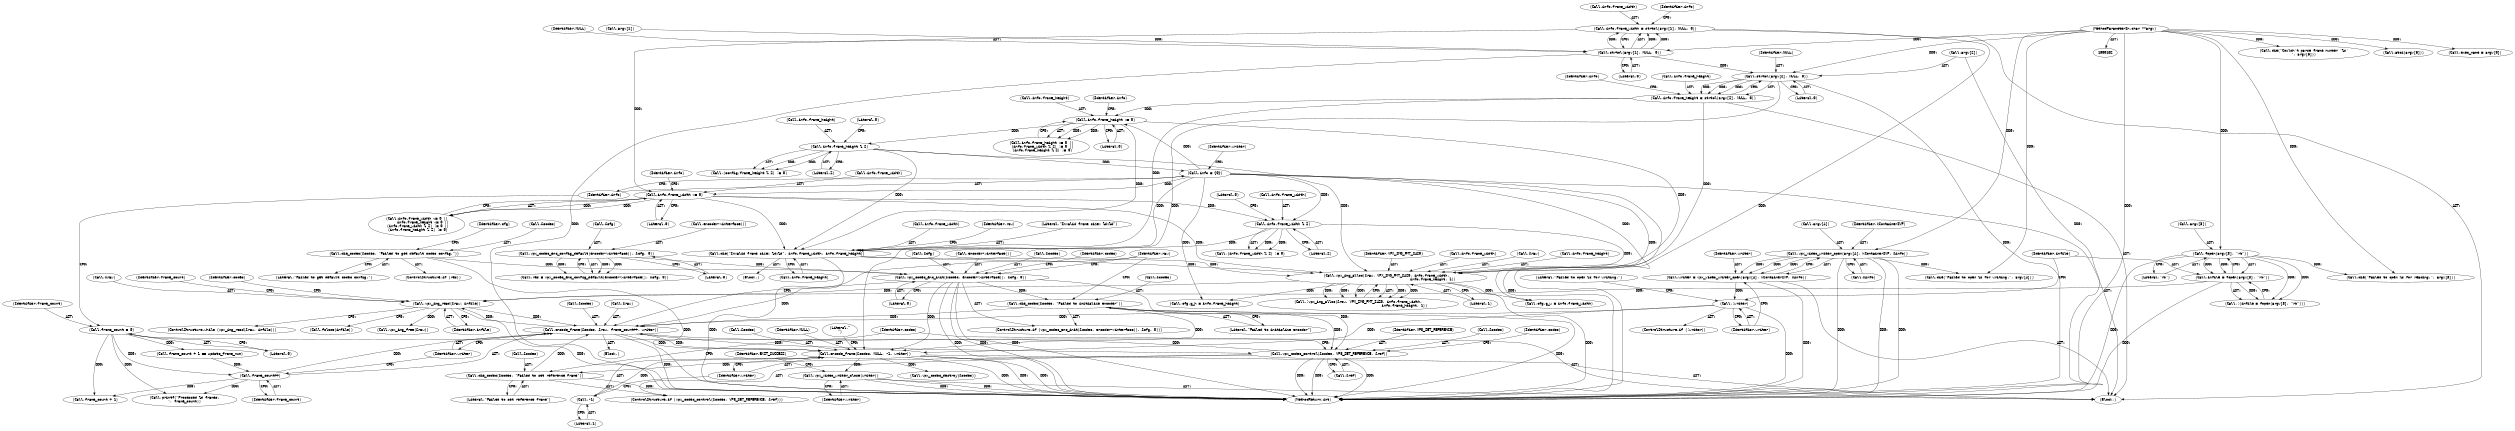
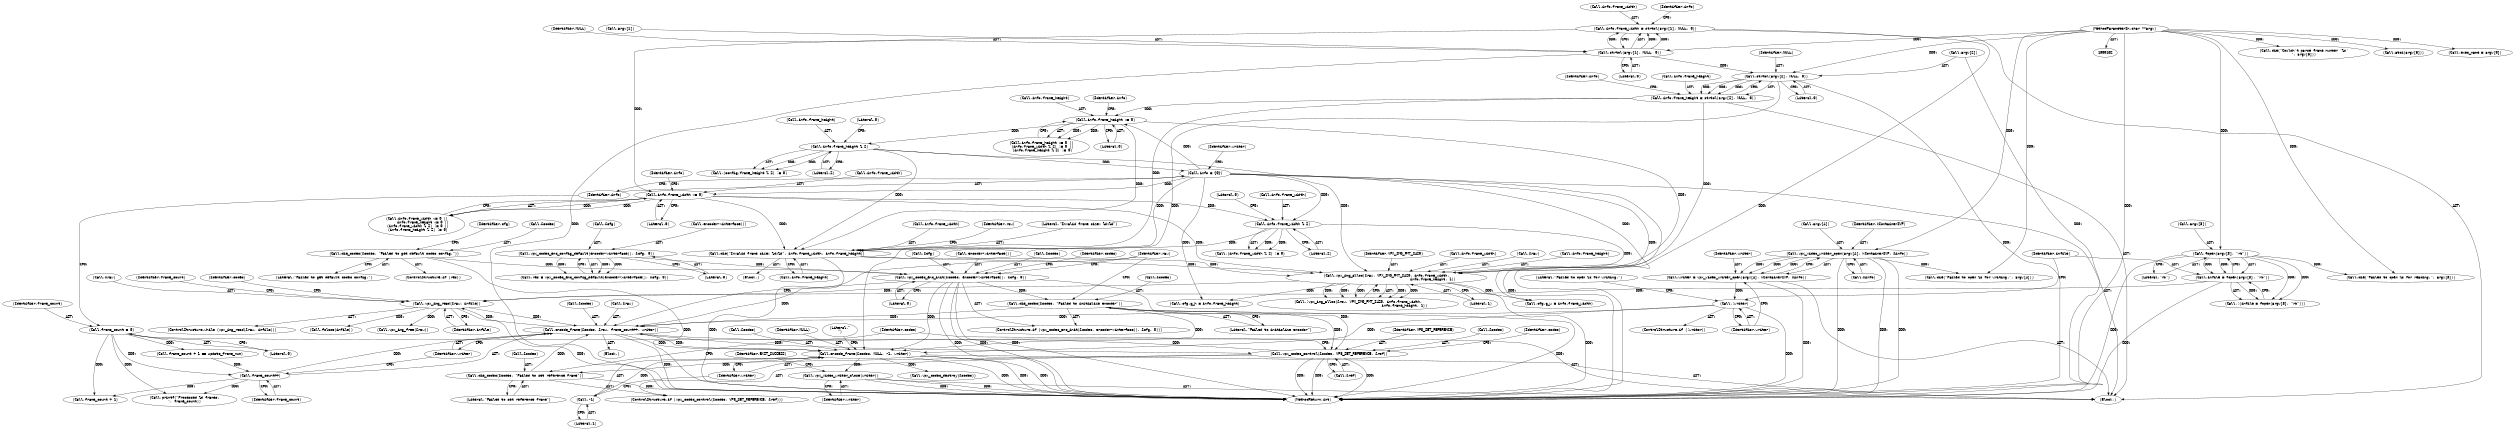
  digraph {
    fontname="DejaVu Sans Mono"
    node [fontname="DejaVu Sans Mono"]
    edge [fontname="DejaVu Sans Mono"]
    n1 [label="(Call,vpx_video_writer_close(writer))"]
    n2 [label="(Identifier,writer)"]
    n3 [label="(MethodReturn,int)"]
    n4 [label="(Block,)"]
    n5 [label="(Call,encode_frame(&codec, NULL, -1, writer))"]
    n6 [label="(Identifier,writer)"]
    n7 [label="(Call,vpx_codec_destroy(&codec))"]
    n8 [label="(Call,-1)"]
    n9 [label="(Call,vpx_codec_enc_init(&codec, encoder->interface(), &cfg, 0))"]
    n10 [label="(Call,encode_frame(&codec, &raw, frame_count++, writer))"]
    n11 [label="(Call,vpx_codec_control(&codec, VP8_SET_REFERENCE, &ref))"]
    n12 [label="(Call,die_codec(&codec, \"Failed to initialize encoder\"))"]
    n13 [label="(Literal,0)"]
    n14 [label="(ControlStructure,if (vpx_codec_enc_init(&codec, encoder->interface(), &cfg, 0)))"]
    n15 [label="(Call,vpx_img_read(&raw, infile))"]
    n16 [label="(Identifier,writer)"]
    n17 [label="(Block,)"]
    n18 [label="(Call,die_codec(&codec, \"Failed to set reference frame\"))"]
    n19 [label="(ControlStructure,if (vpx_codec_control(&codec, VP8_SET_REFERENCE, &ref)))"]
    n20 [label="(Call,&ref)"]
    n21 [label="(Literal,\"Failed to initialize encoder\")"]
    n22 [label="(Call,die_codec(&codec, \"Failed to get default codec config.\"))"]
    n23 [label="(ControlStructure,if (res))"]
    n24 [label="(Literal,\"Failed to get default codec config.\")"]
    n25 [label="(Call,vpx_codec_enc_config_default(encoder->interface(), &cfg, 0))"]
    n26 [label="(Call,res = vpx_codec_enc_config_default(encoder->interface(), &cfg, 0))"]
    n27 [label="(Literal,0)"]
    n28 [label="(ControlStructure,while (vpx_img_read(&raw, infile)))"]
    n29 [label="(Call,fclose(infile))"]
    n30 [label="(Call,vpx_img_free(&raw))"]
    n31 [label="(Identifier,infile)"]
    n32 [label="(Call,frame_count++)"]
    n33 [label="(Literal,\"Failed to set reference frame\")"]
    n34 [label="(Call,vpx_img_alloc(&raw, VPX_IMG_FMT_I420, info.frame_width,\n                                             info.frame_height, 1))"]
    n35 [label="(Call,cfg.g_h = info.frame_height)"]
    n36 [label="(Literal,1)"]
    n37 [label="(Call,!vpx_img_alloc(&raw, VPX_IMG_FMT_I420, info.frame_width,\n                                             info.frame_height, 1))"]
    n38 [label="(Call,cfg.g_w = info.frame_width)"]
    n39 [label="(Call,die(\"Invalid frame size: %dx%d\", info.frame_width, info.frame_height))"]
    n40 [label="(Block,)"]
    n41 [label="(Call,info.frame_height)"]
    n42 [label="(Call,info.frame_width <= 0)"]
    n43 [label="(Call,info.frame_width % 2)"]
    n44 [label="(Call,info.frame_width <= 0 ||\n      info.frame_height <= 0 ||\n (info.frame_width % 2) != 0 ||\n (info.frame_height % 2) != 0)"]
    n45 [label="(Literal,0)"]
    n46 [label="(Call,(info.frame_width % 2) != 0)"]
    n47 [label="(Literal,2)"]
    n48 [label="(Call,info.frame_width = strtol(argv[1], NULL, 0))"]
    n49 [label="(Call,strtol(argv[1], NULL, 0))"]
    n50 [label="(Call,strtol(argv[2], NULL, 0))"]
    n51 [label="(Literal,0)"]
    n52 [label="(Call,info.frame_height = strtol(argv[2], NULL, 0))"]
    n53 [label="(Literal,0)"]
    n54 [label="(MethodParameterIn,char **argv)"]
    n55 [label="(Call,fopen(argv[3], \"rb\"))"]
    n56 [label="(Call,vpx_video_writer_open(argv[4], kContainerIVF, &info))"]
    n57 [label="(Call,die(\"Failed to open %s for writing.\", argv[4]))"]
    n58 [label="(Call,die(\"Failed to open %s for reading.\", argv[3]))"]
    n59 [label="(Call,die(\"Couldn't parse frame number '%s'\n\", argv[5]))"]
    n60 [label="(Call,atoi(argv[5]))"]
    n61 [label="(Call,exec_name = argv[0])"]
    1000102
    n63 [label="(Call,infile = fopen(argv[3], \"rb\"))"]
    n64 [label="(Call,!(infile = fopen(argv[3], \"rb\")))"]
    n65 [label="(Literal,\"rb\")"]
    n66 [label="(Call,writer = vpx_video_writer_open(argv[4], kContainerIVF, &info))"]
    n67 [label="(Call,&info)"]
    n68 [label="(Call,info = {0})"]
    n69 [label="(Call,info.frame_height <= 0)"]
    n70 [label="(Identifier,info)"]
    n71 [label="(Call,info.frame_height % 2)"]
    n72 [label="(Literal,0)"]
    n73 [label="(Call,info.frame_height <= 0 ||\n (info.frame_width % 2) != 0 ||\n (info.frame_height % 2) != 0)"]
    n74 [label="(Call,(config.frame_height % 2) != 0)"]
    n75 [label="(Literal,2)"]
    n76 [label="(Call,frame_count = 0)"]
    n77 [label="(Call,frame_count + 1)"]
    n78 [label="(Call,printf(\"Processed %d frames.\n\", frame_count))"]
    n79 [label="(Identifier,frame_count)"]
    n80 [label="(Call,frame_count + 1 == update_frame_num)"]
    n81 [label="(Literal,0)"]
    n82 [label="(Call,!writer)"]
    n83 [label="(Identifier,writer)"]
    n84 [label="(ControlStructure,if (!writer))"]
    n85 [label="(Literal,1)"]
    n86 [label="(Identifier,info)"]
    n87 [label="(Identifier,writer)"]
    n88 [label="(Call,argv[2])"]
    n89 [label="(Identifier,NULL)"]
    n90 [label="(Identifier,kContainerIVF)"]
    n91 [label="(Identifier,info)"]
    n92 [label="(Identifier,VPX_IMG_FMT_I420)"]
    n93 [label="(Literal,\"Failed to open %s for writing.\")"]
    n94 [label="(Identifier,VP8_SET_REFERENCE)"]
    n95 [label="(Identifier,NULL)"]
    n96 [label="(Call,&codec)"]
    n97 [label="(Literal,\"\n\")"]
    n98 [label="(Call,&codec)"]
    n99 [label="(Call,info.frame_height)"]
    n100 [label="(Call,info.frame_width)"]
    n101 [label="(Identifier,cfg)"]
    n102 [label="(Identifier,writer)"]
    n103 [label="(Call,info.frame_width)"]
    n104 [label="(Call,info.frame_width)"]
    n105 [label="(Literal,0)"]
    n106 [label="(Call,info.frame_width)"]
    n107 [label="(Call,argv[3])"]
    n108 [label="(Identifier,raw)"]
    n109 [label="(Call,&codec)"]
    n110 [label="(Call,&raw)"]
    n111 [label="(Call,info.frame_width)"]
    n112 [label="(Identifier,frame_count)"]
    n113 [label="(Call,&codec)"]
    n114 [label="(Call,&cfg)"]
    n115 [label="(Call,&cfg)"]
    n116 [label="(Identifier,raw)"]
    n117 [label="(Identifier,codec)"]
    n118 [label="(Call,encoder->interface())"]
    n119 [label="(Call,argv[4])"]
    n120 [label="(Call,&raw)"]
    n121 [label="(Literal,0)"]
    n122 [label="(Identifier,NULL)"]
    n123 [label="(Call,&codec)"]
    n124 [label="(Literal,\"Invalid frame size: %dx%d\")"]
    n125 [label="(Call,encoder->interface())"]
    n126 [label="(Identifier,codec)"]
    n127 [label="(Call,&raw)"]
    n128 [label="(Identifier,codec)"]
    n129 [label="(Call,&codec)"]
    n130 [label="(Identifier,info)"]
    n131 [label="(Identifier,info)"]
    n132 [label="(Identifier,EXIT_SUCCESS)"]
    n133 [label="(Identifier,infile)"]
    n134 [label="(Call,&codec)"]
    n135 [label="(Call,info.frame_height)"]
    n136 [label="(Call,info.frame_height)"]
    n137 [label="(Call,info.frame_height)"]
    n138 [label="(Identifier,frame_count)"]
    n139 [label="(Identifier,codec)"]
    n140 [label="(Call,argv[1])"]
    n1 -> n2 [label="CFG: "]
    n1 -> n3 [label="DDG: "]
    n1 -> n3 [label="DDG: "]
    n1 -> n4 [label="AST: "]
    n2 -> n1 [label="AST: "]
    n5 -> n1 [label="DDG: "]
    n5 -> n3 [label="DDG: "]
    n5 -> n3 [label="DDG: "]
    n5 -> n3 [label="DDG: "]
    n5 -> n4 [label="AST: "]
    n5 -> n6 [label="CFG: "]
    n5 -> n7 [label="DDG: "]
    n6 -> n5 [label="AST: "]
    n6 -> n8 [label="CFG: "]
    n8 -> n5 [label="AST: "]
    n8 -> n5 [label="DDG: "]
    n8 -> n85 [label="CFG: "]
    n9 -> n3 [label="DDG: "]
    n9 -> n3 [label="DDG: "]
    n9 -> n3 [label="DDG: "]
    n9 -> n5 [label="DDG: "]
    n9 -> n10 [label="DDG: "]
    n9 -> n11 [label="DDG: "]
    n9 -> n12 [label="DDG: "]
    n9 -> n13 [label="CFG: "]
    n9 -> n14 [label="AST: "]
    n10 -> n3 [label="DDG: "]
    n10 -> n5 [label="DDG: "]
    n10 -> n5 [label="DDG: "]
    n10 -> n11 [label="DDG: "]
    n10 -> n15 [label="DDG: "]
    n10 -> n16 [label="CFG: "]
    n10 -> n17 [label="AST: "]
    n11 -> n3 [label="DDG: "]
    n11 -> n3 [label="DDG: "]
    n11 -> n3 [label="DDG: "]
    n11 -> n10 [label="DDG: "]
    n11 -> n18 [label="DDG: "]
    n11 -> n19 [label="AST: "]
    n11 -> n20 [label="CFG: "]
    n12 -> n3 [label="DDG: "]
    n12 -> n5 [label="DDG: "]
    n12 -> n10 [label="DDG: "]
    n12 -> n11 [label="DDG: "]
    n12 -> n14 [label="AST: "]
    n12 -> n21 [label="CFG: "]
    n13 -> n9 [label="AST: "]
    n15 -> n3 [label="DDG: "]
    n15 -> n10 [label="DDG: "]
-   n15 -> n28 [label="CFG: "]
-   n15 -> n29 [label="CFG: "]
+   n15 -> n28 [label="AST: "]
+   n15 -> n29 [label="DDG: "]
    n15 -> n30 [label="DDG: "]
    n15 -> n31 [label="CFG: "]
    n16 -> n10 [label="AST: "]
    n16 -> n32 [label="CFG: "]
    n18 -> n3 [label="DDG: "]
    n18 -> n10 [label="DDG: "]
    n18 -> n19 [label="AST: "]
    n18 -> n33 [label="CFG: "]
    n20 -> n11 [label="AST: "]
    n21 -> n12 [label="AST: "]
    n22 -> n3 [label="DDG: "]
    n22 -> n9 [label="DDG: "]
    n22 -> n23 [label="AST: "]
    n22 -> n24 [label="CFG: "]
    n24 -> n22 [label="AST: "]
    n25 -> n9 [label="DDG: "]
    n25 -> n26 [label="AST: "]
    n25 -> n26 [label="DDG: "]
    n25 -> n26 [label="DDG: "]
    n25 -> n26 [label="DDG: "]
    n25 -> n27 [label="CFG: "]
    n26 -> n25 [label="CFG: "]
    n27 -> n25 [label="AST: "]
    n31 -> n15 [label="AST: "]
    n32 -> n10 [label="AST: "]
    n32 -> n10 [label="DDG: "]
    n32 -> n77 [label="DDG: "]
    n32 -> n78 [label="DDG: "]
    n32 -> n79 [label="CFG: "]
    n33 -> n18 [label="AST: "]
    n34 -> n3 [label="DDG: "]
    n34 -> n15 [label="DDG: "]
    n34 -> n35 [label="DDG: "]
    n34 -> n36 [label="CFG: "]
    n34 -> n37 [label="AST: "]
    n34 -> n37 [label="DDG: "]
    n34 -> n37 [label="DDG: "]
    n34 -> n37 [label="DDG: "]
    n34 -> n37 [label="DDG: "]
    n34 -> n37 [label="DDG: "]
    n34 -> n38 [label="DDG: "]
    n36 -> n34 [label="AST: "]
    n37 -> n34 [label="CFG: "]
    n39 -> n3 [label="DDG: "]
    n39 -> n34 [label="DDG: "]
    n39 -> n34 [label="DDG: "]
    n39 -> n40 [label="AST: "]
    n39 -> n41 [label="CFG: "]
    n41 -> n39 [label="AST: "]
    n42 -> n34 [label="DDG: "]
    n42 -> n39 [label="DDG: "]
    n42 -> n43 [label="DDG: "]
    n42 -> n44 [label="AST: "]
    n42 -> n44 [label="DDG: "]
    n42 -> n44 [label="DDG: "]
    n42 -> n45 [label="CFG: "]
    n43 -> n34 [label="DDG: "]
    n43 -> n39 [label="DDG: "]
    n43 -> n46 [label="AST: "]
    n43 -> n46 [label="DDG: "]
    n43 -> n46 [label="DDG: "]
    n43 -> n47 [label="CFG: "]
    n44 -> n42 [label="CFG: "]
    n45 -> n42 [label="AST: "]
    n47 -> n43 [label="AST: "]
    n48 -> n3 [label="DDG: "]
    n48 -> n4 [label="AST: "]
    n48 -> n42 [label="DDG: "]
    n48 -> n49 [label="CFG: "]
    n49 -> n3 [label="DDG: "]
    n49 -> n48 [label="AST: "]
    n49 -> n48 [label="DDG: "]
    n49 -> n48 [label="DDG: "]
    n49 -> n48 [label="DDG: "]
    n49 -> n50 [label="DDG: "]
    n49 -> n51 [label="CFG: "]
    n50 -> n3 [label="DDG: "]
    n50 -> n5 [label="DDG: "]
    n50 -> n52 [label="AST: "]
    n50 -> n52 [label="DDG: "]
    n50 -> n52 [label="DDG: "]
    n50 -> n52 [label="DDG: "]
    n50 -> n53 [label="CFG: "]
    n51 -> n49 [label="AST: "]
    n52 -> n4 [label="AST: "]
    n52 -> n34 [label="DDG: "]
    n52 -> n39 [label="DDG: "]
    n52 -> n50 [label="CFG: "]
    n52 -> n69 [label="DDG: "]
    n53 -> n50 [label="AST: "]
    n54 -> n3 [label="DDG: "]
    n54 -> n49 [label="DDG: "]
    n54 -> n50 [label="DDG: "]
    n54 -> n55 [label="DDG: "]
    n54 -> n56 [label="DDG: "]
    n54 -> n57 [label="DDG: "]
    n54 -> n58 [label="DDG: "]
    n54 -> n59 [label="DDG: "]
    n54 -> n60 [label="DDG: "]
    n54 -> n61 [label="DDG: "]
    n54 -> 1000102 [label="AST: "]
    n55 -> n3 [label="DDG: "]
    n55 -> n58 [label="DDG: "]
    n55 -> n63 [label="AST: "]
    n55 -> n63 [label="DDG: "]
    n55 -> n63 [label="DDG: "]
    n55 -> n64 [label="DDG: "]
    n55 -> n64 [label="DDG: "]
    n55 -> n65 [label="CFG: "]
    n56 -> n3 [label="DDG: "]
    n56 -> n3 [label="DDG: "]
    n56 -> n3 [label="DDG: "]
    n56 -> n57 [label="DDG: "]
    n56 -> n66 [label="AST: "]
    n56 -> n66 [label="DDG: "]
    n56 -> n66 [label="DDG: "]
    n56 -> n66 [label="DDG: "]
    n56 -> n67 [label="CFG: "]
    n63 -> n3 [label="DDG: "]
    n63 -> n15 [label="DDG: "]
    n63 -> n55 [label="CFG: "]
    n63 -> n64 [label="AST: "]
    n63 -> n64 [label="DDG: "]
    n64 -> n63 [label="CFG: "]
    n65 -> n55 [label="AST: "]
    n66 -> n3 [label="DDG: "]
    n66 -> n4 [label="AST: "]
    n66 -> n56 [label="CFG: "]
    n66 -> n82 [label="DDG: "]
    n67 -> n56 [label="AST: "]
    n68 -> n3 [label="DDG: "]
    n68 -> n4 [label="AST: "]
    n68 -> n34 [label="DDG: "]
    n68 -> n35 [label="DDG: "]
    n68 -> n38 [label="DDG: "]
    n68 -> n39 [label="DDG: "]
    n68 -> n42 [label="DDG: "]
    n68 -> n43 [label="DDG: "]
    n68 -> n69 [label="DDG: "]
    n68 -> n70 [label="CFG: "]
    n69 -> n34 [label="DDG: "]
    n69 -> n39 [label="DDG: "]
    n69 -> n71 [label="DDG: "]
    n69 -> n72 [label="CFG: "]
    n69 -> n73 [label="AST: "]
    n69 -> n73 [label="DDG: "]
    n69 -> n73 [label="DDG: "]
    n70 -> n68 [label="AST: "]
    n70 -> n76 [label="CFG: "]
    n71 -> n34 [label="DDG: "]
    n71 -> n39 [label="DDG: "]
    n71 -> n68 [label="DDG: "]
    n71 -> n74 [label="AST: "]
    n71 -> n74 [label="DDG: "]
    n71 -> n74 [label="DDG: "]
    n71 -> n75 [label="CFG: "]
    n72 -> n69 [label="AST: "]
    n73 -> n69 [label="CFG: "]
    n75 -> n71 [label="AST: "]
    n76 -> n4 [label="AST: "]
    n76 -> n32 [label="DDG: "]
    n76 -> n77 [label="DDG: "]
    n76 -> n78 [label="DDG: "]
    n76 -> n80 [label="DDG: "]
    n76 -> n81 [label="CFG: "]
    n79 -> n32 [label="AST: "]
    n80 -> n32 [label="DDG: "]
    n81 -> n76 [label="AST: "]
    n82 -> n3 [label="DDG: "]
    n82 -> n5 [label="DDG: "]
    n82 -> n10 [label="DDG: "]
    n82 -> n83 [label="CFG: "]
    n82 -> n84 [label="AST: "]
    n83 -> n66 [label="CFG: "]
    n83 -> n82 [label="AST: "]
    n85 -> n8 [label="AST: "]
    n86 -> n42 [label="CFG: "]
    n87 -> n68 [label="CFG: "]
    n88 -> n3 [label="DDG: "]
    n88 -> n50 [label="AST: "]
    n89 -> n5 [label="AST: "]
    n90 -> n56 [label="AST: "]
    n91 -> n52 [label="CFG: "]
    n92 -> n34 [label="AST: "]
    n93 -> n82 [label="CFG: "]
    n94 -> n11 [label="AST: "]
    n95 -> n50 [label="AST: "]
    n96 -> n11 [label="AST: "]
    n97 -> n5 [label="CFG: "]
    n98 -> n10 [label="AST: "]
    n99 -> n71 [label="AST: "]
    n100 -> n48 [label="AST: "]
    n101 -> n22 [label="CFG: "]
    n102 -> n66 [label="AST: "]
    n103 -> n39 [label="AST: "]
    n104 -> n42 [label="AST: "]
    n105 -> n43 [label="CFG: "]
    n106 -> n43 [label="AST: "]
    n107 -> n55 [label="AST: "]
    n108 -> n9 [label="CFG: "]
    n108 -> n10 [label="CFG: "]
    n108 -> n12 [label="CFG: "]
    n109 -> n22 [label="AST: "]
    n110 -> n15 [label="AST: "]
    n111 -> n34 [label="AST: "]
    n112 -> n76 [label="AST: "]
    n113 -> n5 [label="AST: "]
    n114 -> n25 [label="AST: "]
    n115 -> n9 [label="AST: "]
    n116 -> n39 [label="CFG: "]
    n117 -> n11 [label="CFG: "]
    n118 -> n9 [label="AST: "]
    n119 -> n56 [label="AST: "]
    n120 -> n10 [label="AST: "]
    n121 -> n71 [label="CFG: "]
    n122 -> n49 [label="AST: "]
    n123 -> n9 [label="AST: "]
    n124 -> n39 [label="AST: "]
    n125 -> n25 [label="AST: "]
    n126 -> n11 [label="CFG: "]
    n126 -> n18 [label="CFG: "]
    n127 -> n34 [label="AST: "]
    n128 -> n9 [label="CFG: "]
    n129 -> n18 [label="AST: "]
    n130 -> n69 [label="CFG: "]
    n131 -> n48 [label="CFG: "]
    n132 -> n1 [label="CFG: "]
    n133 -> n63 [label="AST: "]
    n133 -> n82 [label="CFG: "]
    n134 -> n12 [label="AST: "]
    n135 -> n52 [label="AST: "]
    n136 -> n34 [label="AST: "]
    n137 -> n69 [label="AST: "]
    n138 -> n15 [label="CFG: "]
    n139 -> n15 [label="CFG: "]
-   n140 -> n49 [label="DDG: "]
+   n140 -> n49 [label="AST: "]
  }
